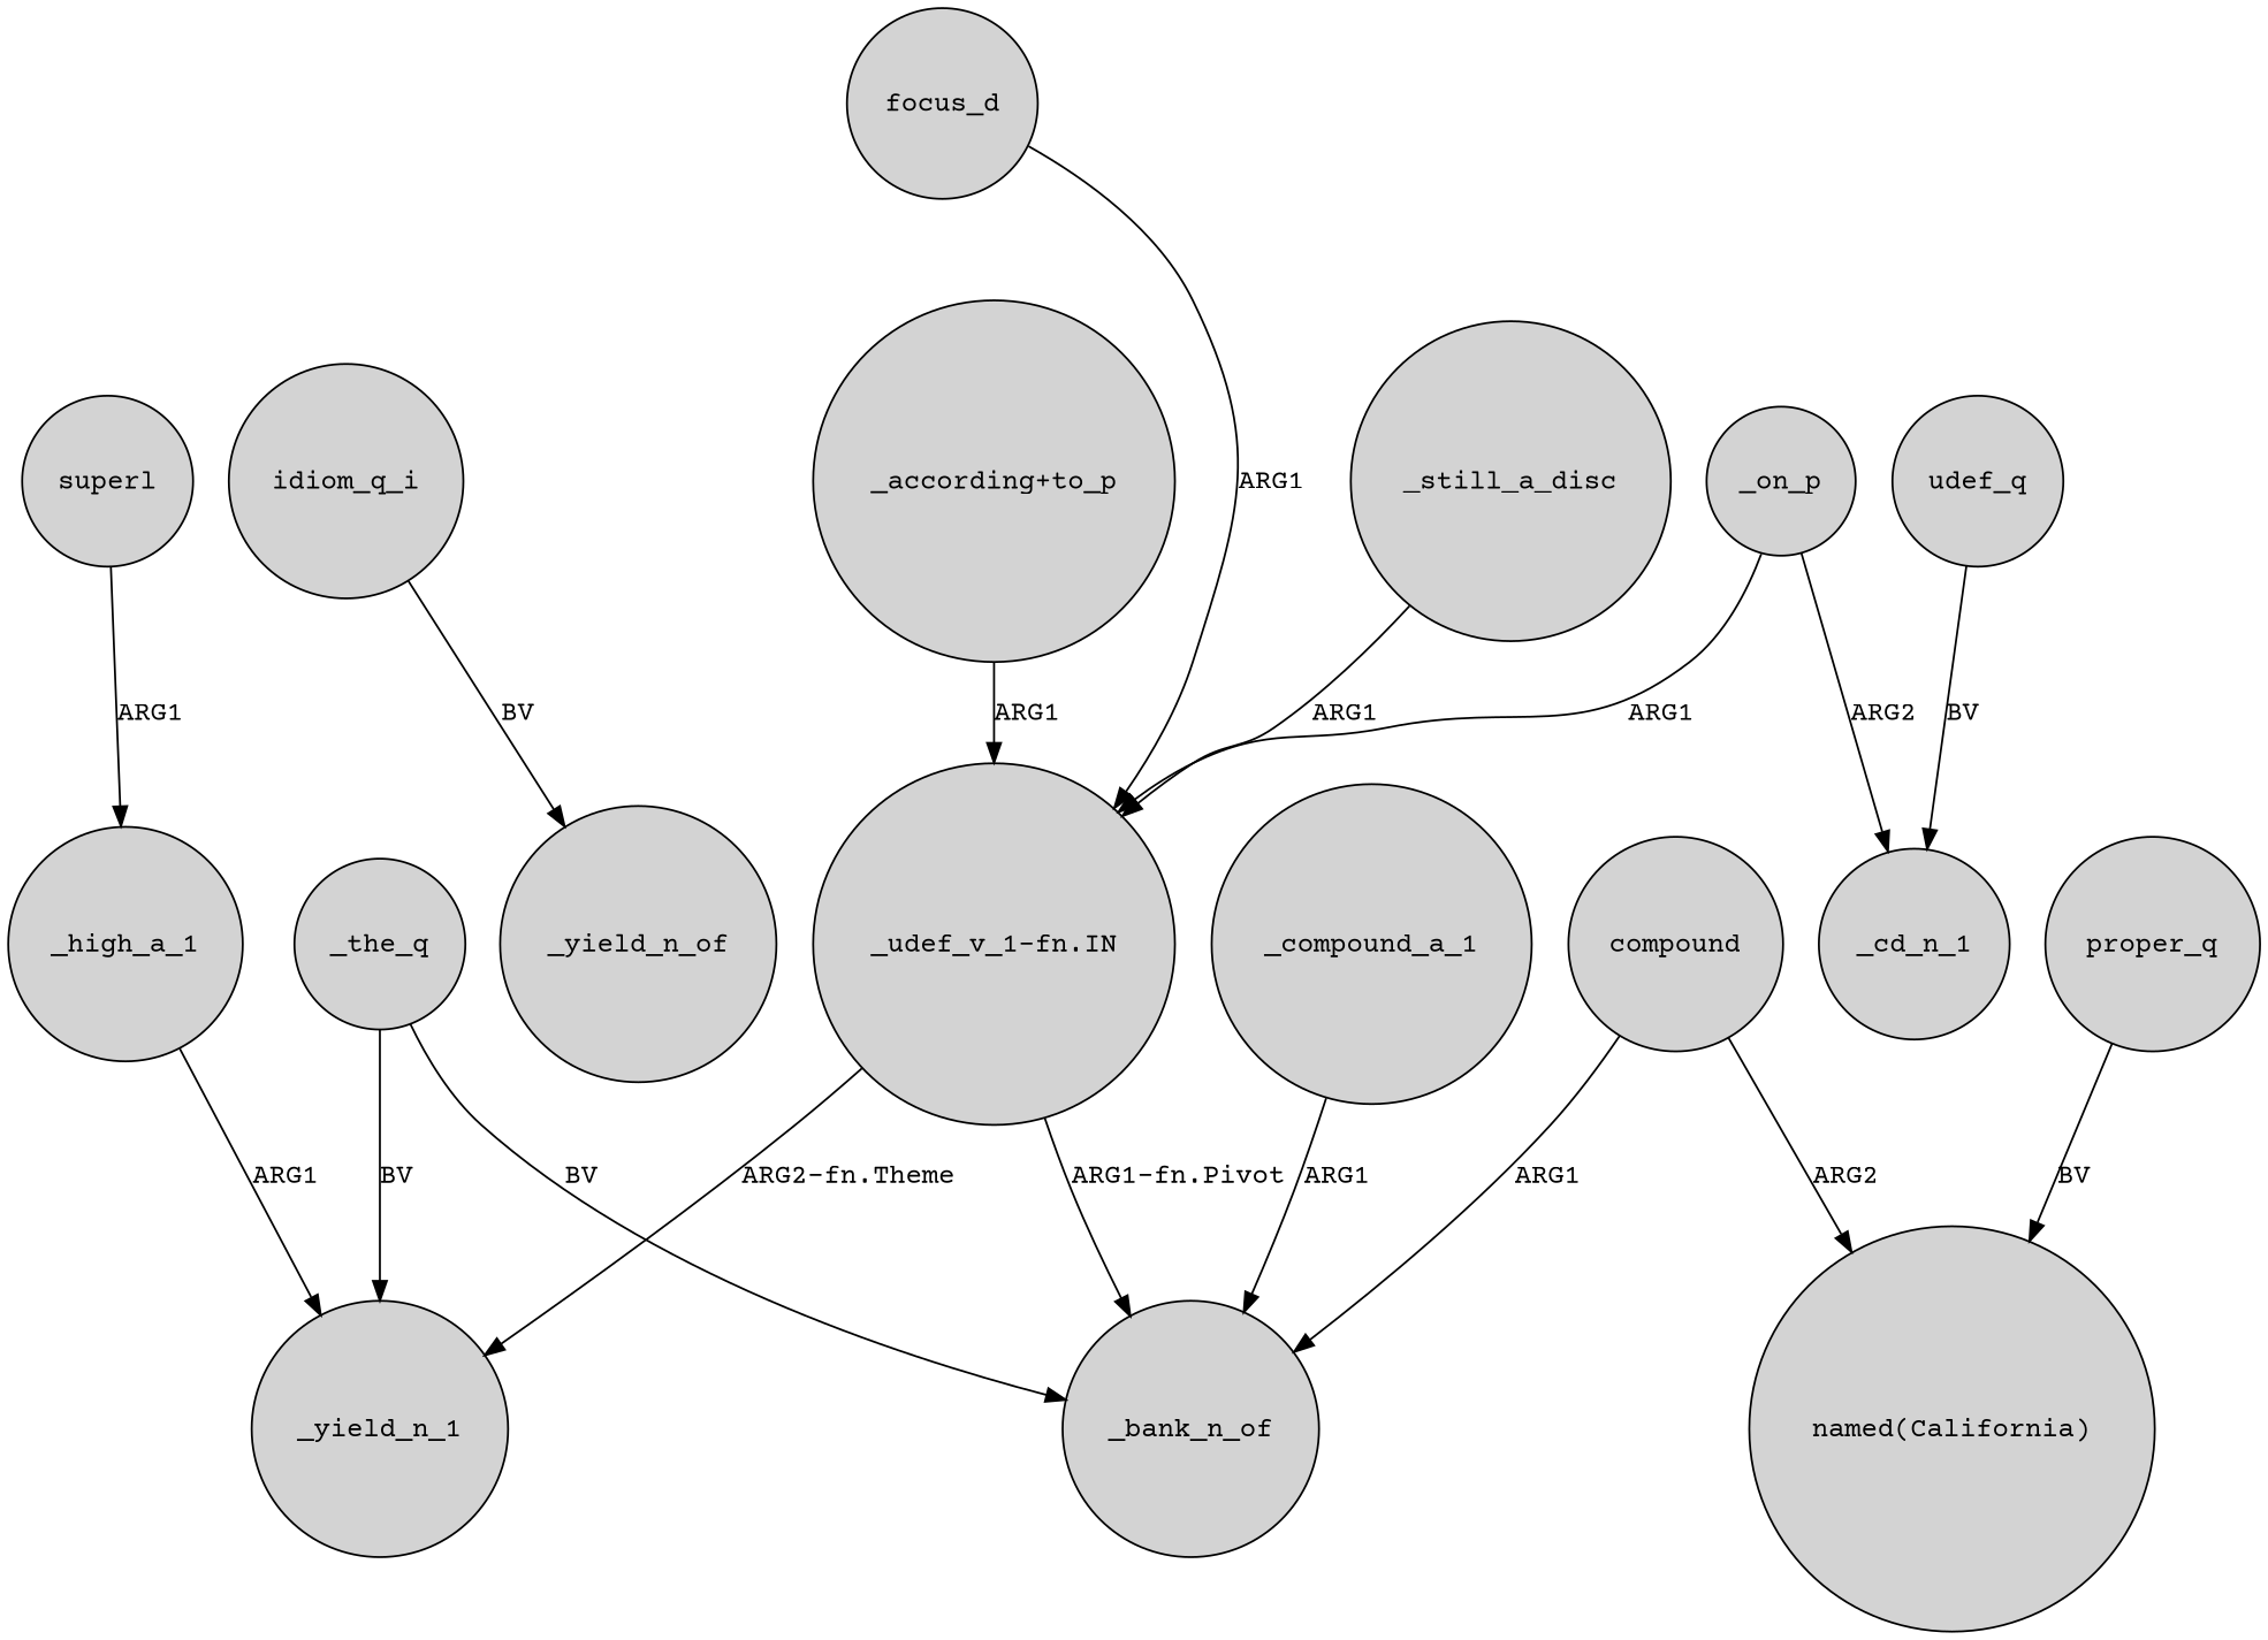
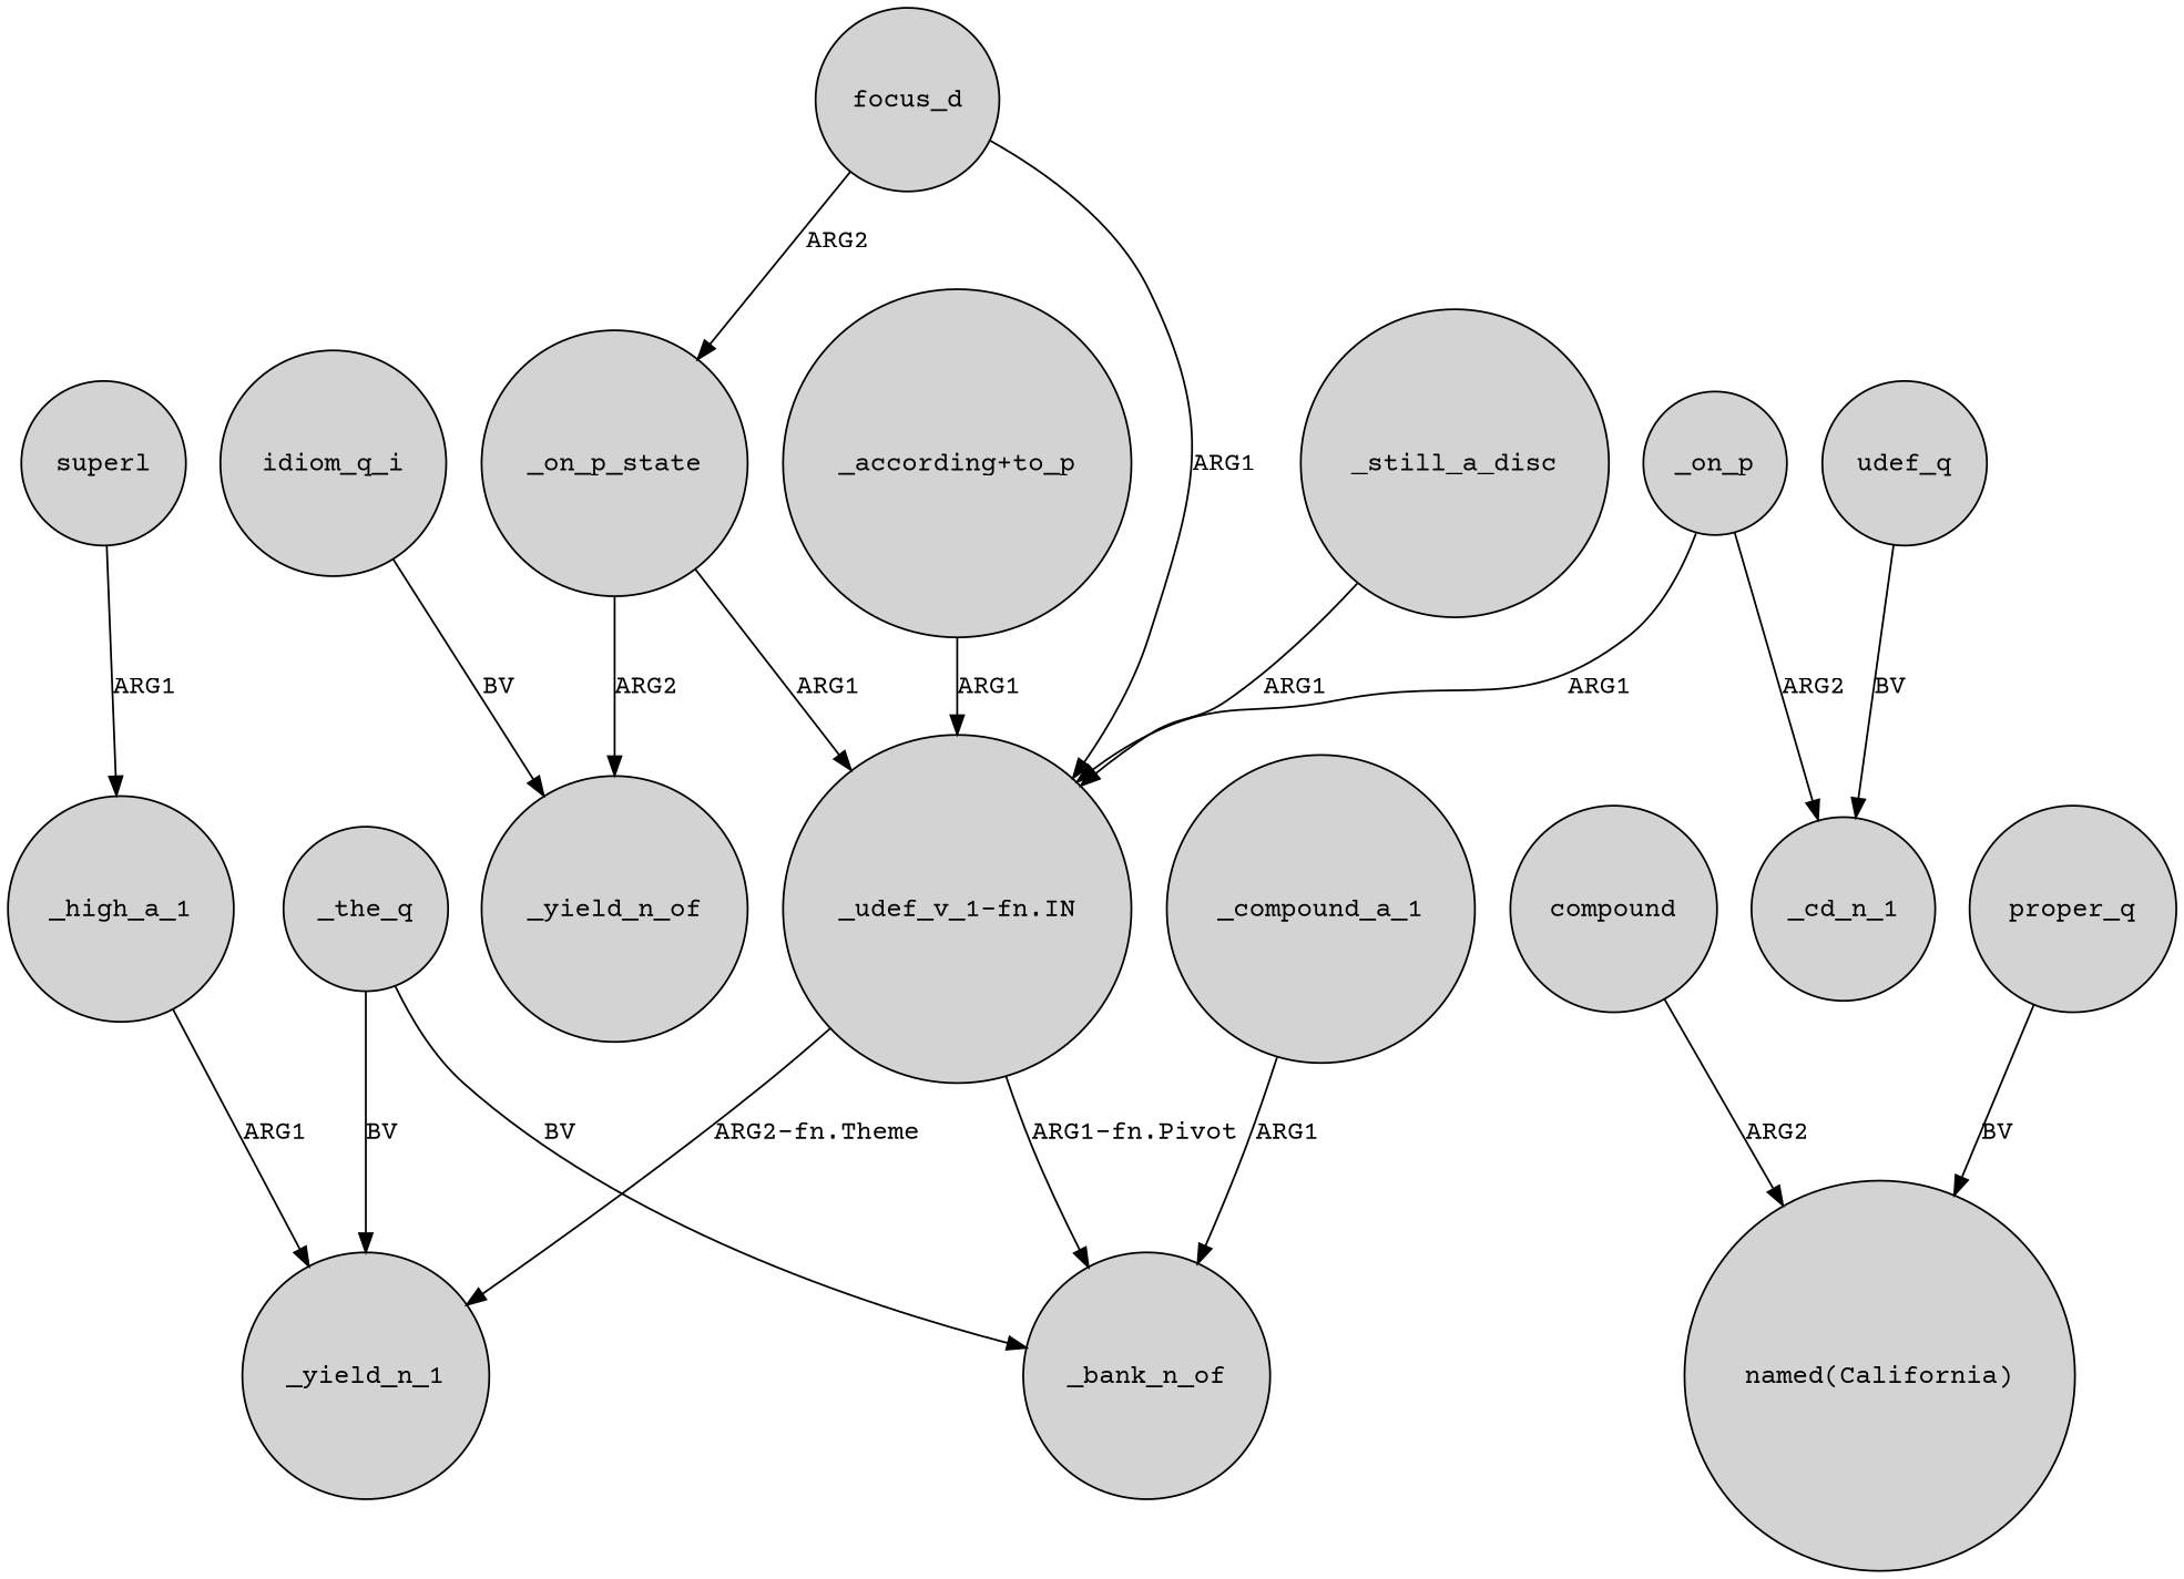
  digraph {
    fontname="Courier Prime"
    node [fontname="Courier Prime" shape=circle style=filled]
    edge [fontname="Courier Prime"]
    n1 [label="_udef_v_1-fn.IN"]
    focus_d
+   _on_p_state
    _yield_n_1
    _bank_n_of
    n6 [label=_yield_n_of]
    _the_q
    idiom_q_i
    proper_q
    "named(California)"
    superl
    _high_a_1
    compound
    "_according+to_p"
    udef_q
    _cd_n_1
    _on_p
    n18 [label=_compound_a_1]
    _still_a_disc
    n1 -> _yield_n_1 [label="ARG2-fn.Theme"]
    n1 -> _bank_n_of [label="ARG1-fn.Pivot"]
    focus_d -> n1 [label=ARG1]
+   focus_d -> _on_p_state [label=ARG2]
+   _on_p_state -> n1 [label=ARG1]
+   _on_p_state -> n6 [label=ARG2]
    _the_q -> _yield_n_1 [label=BV]
    _the_q -> _bank_n_of [label=BV]
    idiom_q_i -> n6 [label=BV]
    proper_q -> "named(California)" [label=BV]
    superl -> _high_a_1 [label=ARG1]
    _high_a_1 -> _yield_n_1 [label=ARG1]
-   compound -> _bank_n_of [label=ARG1]
    compound -> "named(California)" [label=ARG2]
    "_according+to_p" -> n1 [label=ARG1]
    udef_q -> _cd_n_1 [label=BV]
    _on_p -> n1 [label=ARG1]
    _on_p -> _cd_n_1 [label=ARG2]
    n18 -> _bank_n_of [label=ARG1]
    _still_a_disc -> n1 [label=ARG1]
  }
